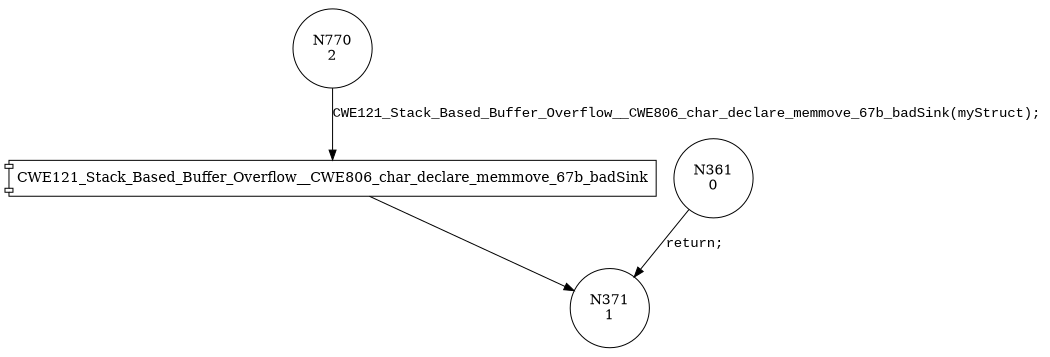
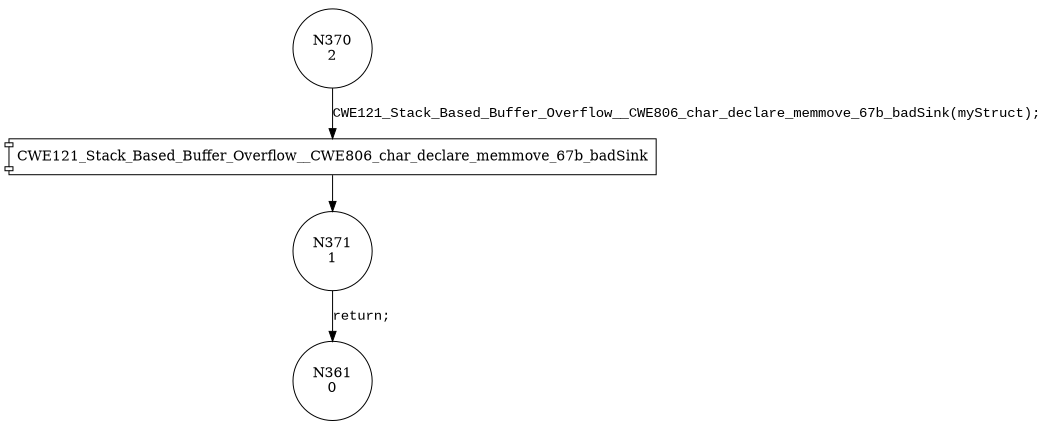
  digraph {
    node [shape=circle]
    edge [fontname="Courier New"]
-   n1 [label="N770\n2"]
+   n1 [label="N370\n2"]
    n2 [label=CWE121_Stack_Based_Buffer_Overflow__CWE806_char_declare_memmove_67b_badSink shape=component]
    n3 [label="N371\n1"]
    n4 [label="N361\n0"]
    n1 -> n2 [label="CWE121_Stack_Based_Buffer_Overflow__CWE806_char_declare_memmove_67b_badSink(myStruct);"]
    n2 -> n3
-   n4 -> n3 [label="return;"]
+   n3 -> n4 [label="return;"]
  }
